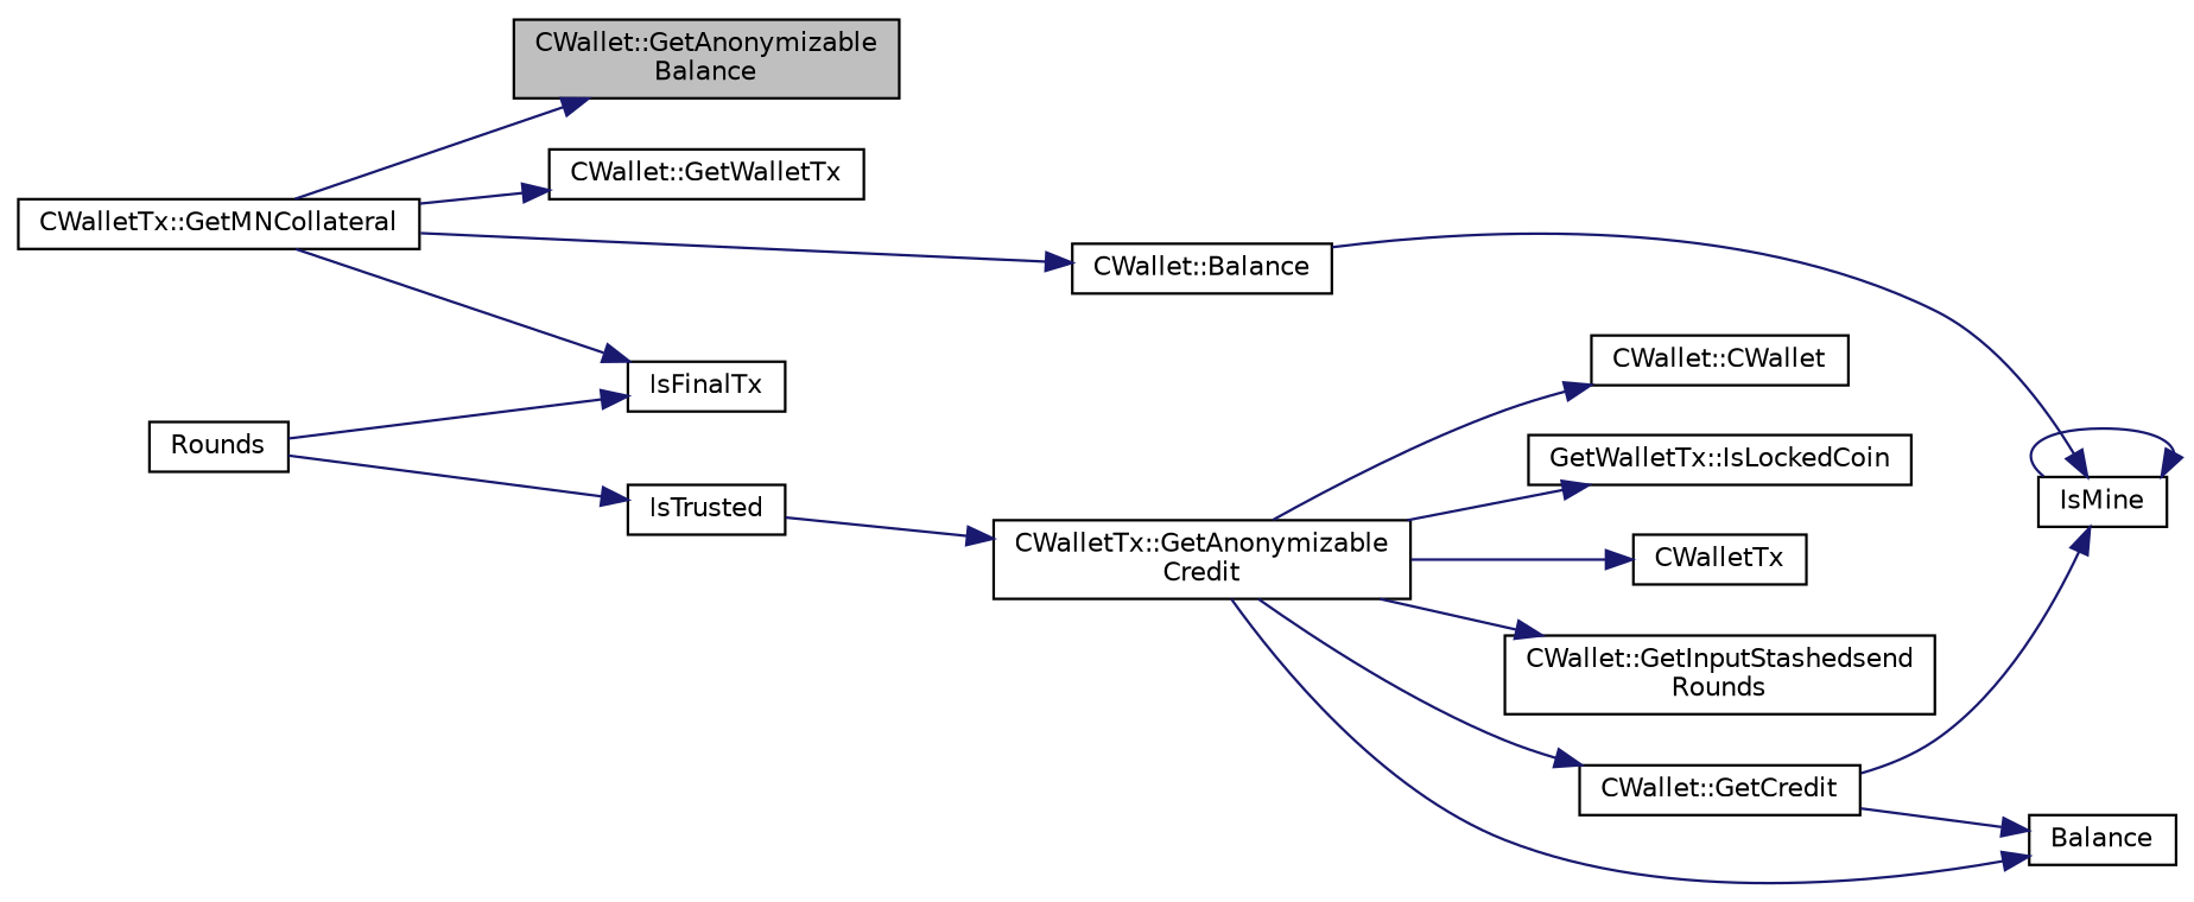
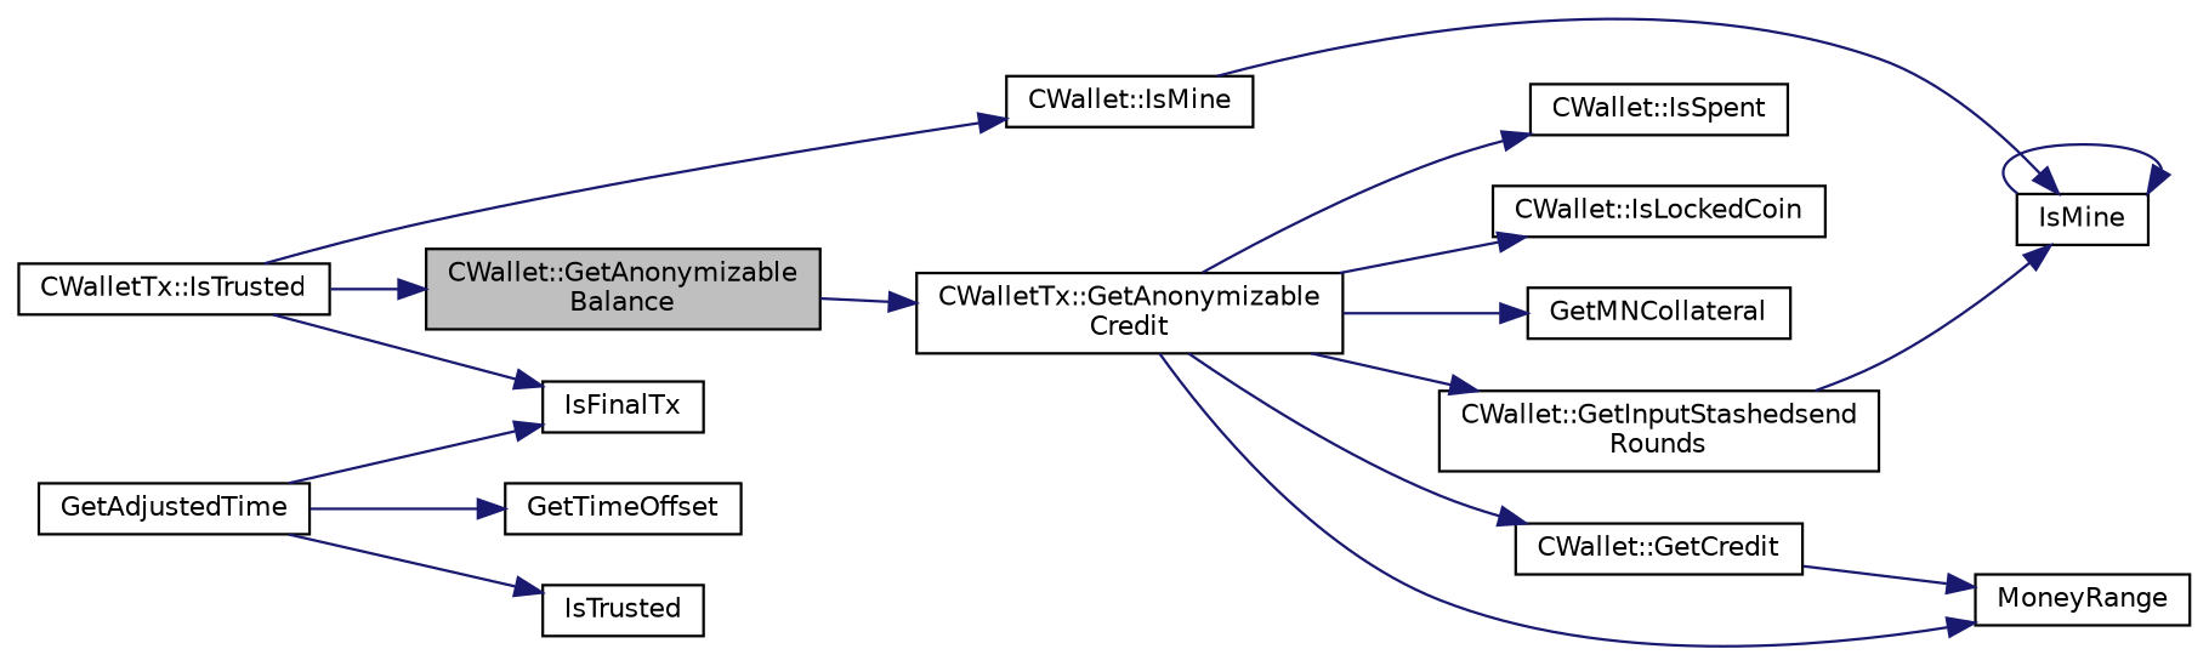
  digraph {
    rankdir=LR
    node [color=black fillcolor=white fontname=Helvetica fontsize=10 shape=record style=filled]
    edge [color=midnightblue fontname=Helvetica fontsize=10 labelfontname=Helvetica labelfontsize=10 style=solid]
    n1 [fillcolor=grey75 fontcolor=black height=0.2 label="CWallet::GetAnonymizable\lBalance" width=0.4]
    n2 [height=0.2 label="CWalletTx::GetAnonymizable\lCredit" width=0.4]
-   n3 [height=0.2 label="CWalletTx::GetMNCollateral" width=0.4]
+   n3 [height=0.2 label="CWalletTx::IsTrusted" width=0.4]
    n4 [height=0.2 label=IsFinalTx width=0.4]
-   n5 [height=0.2 label="CWallet::GetWalletTx" width=0.4]
-   n6 [height=0.2 label="CWallet::Balance" width=0.4]
-   n7 [height=0.2 label="CWallet::CWallet" width=0.4]
-   n8 [height=0.2 label="GetWalletTx::IsLockedCoin" width=0.4]
-   n9 [height=0.2 label=CWalletTx width=0.4]
+   n6 [height=0.2 label="CWallet::IsMine" width=0.4]
+   n7 [height=0.2 label="CWallet::IsSpent" width=0.4]
+   n8 [height=0.2 label="CWallet::IsLockedCoin" width=0.4]
+   n9 [height=0.2 label=GetMNCollateral width=0.4]
    n10 [height=0.2 label="CWallet::GetInputStashedsend\lRounds" width=0.4]
    n11 [height=0.2 label="CWallet::GetCredit" width=0.4]
-   n12 [height=0.2 label=Balance width=0.4]
+   n12 [height=0.2 label=MoneyRange width=0.4]
    n13 [height=0.2 label=IsMine width=0.4]
-   n14 [height=0.2 label=Rounds width=0.4]
+   n14 [height=0.2 label=GetAdjustedTime width=0.4]
    n15 [height=0.2 label=IsTrusted width=0.4]
-   n15 -> n2
+   n16 [height=0.2 label=GetTimeOffset width=0.4]
+   n1 -> n2
    n2 -> n7
    n2 -> n8
    n2 -> n9
    n2 -> n10
    n2 -> n11
    n2 -> n12
    n3 -> n1
    n3 -> n4
-   n3 -> n5
    n3 -> n6
    n6 -> n13
    n11 -> n12
-   n11 -> n13
+   n10 -> n13
    n13 -> n13
    n14 -> n4
    n14 -> n15
+   n14 -> n16
  }
